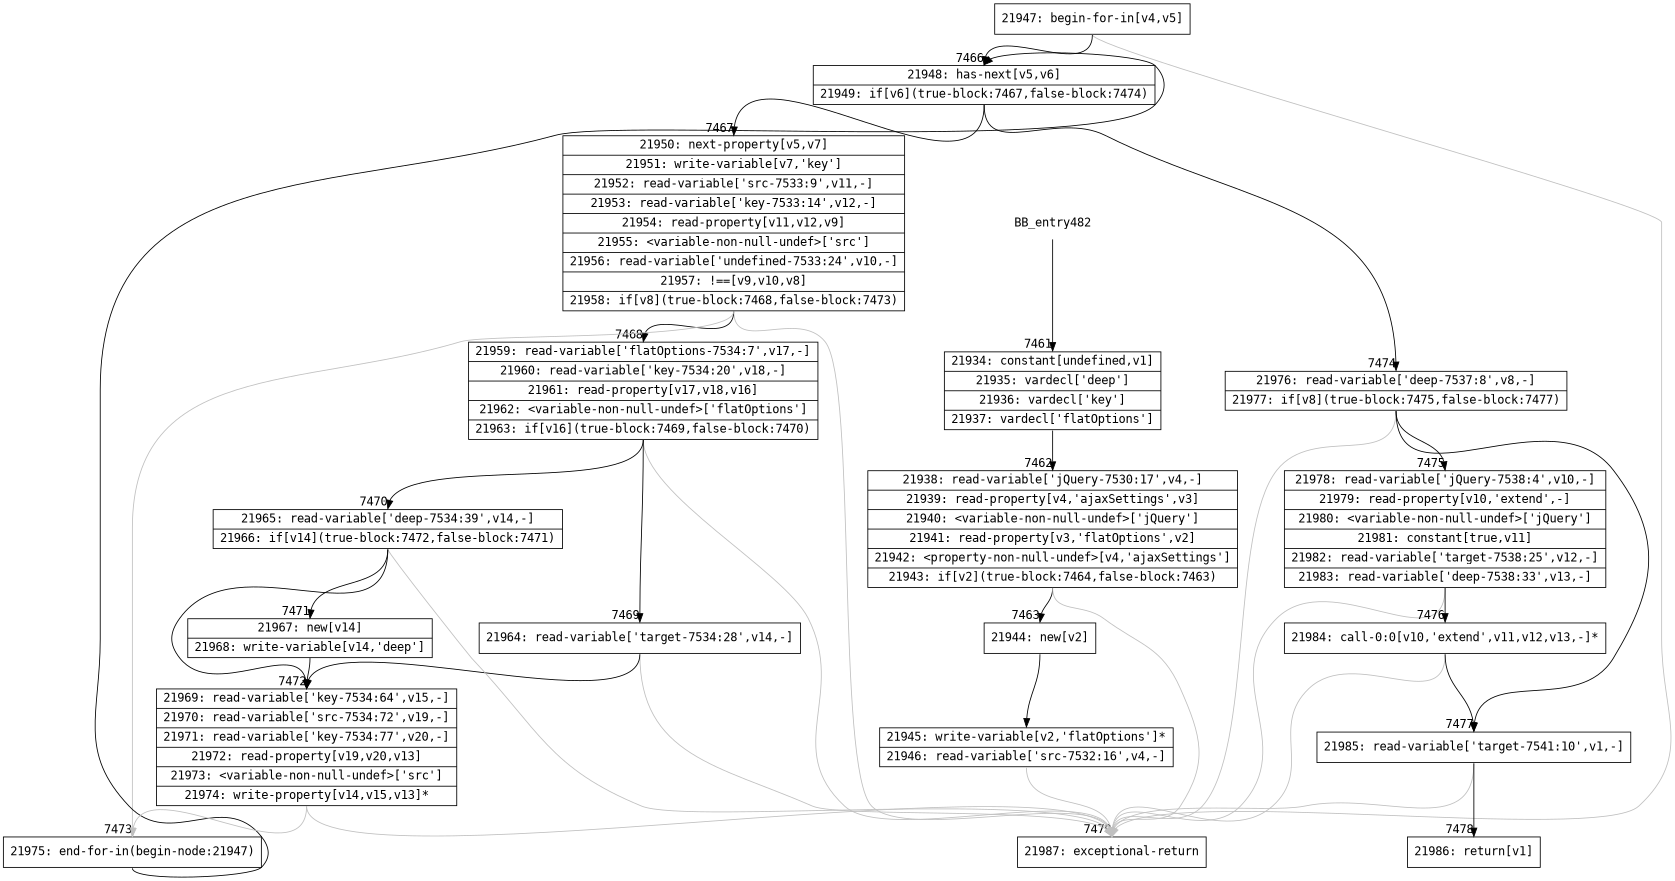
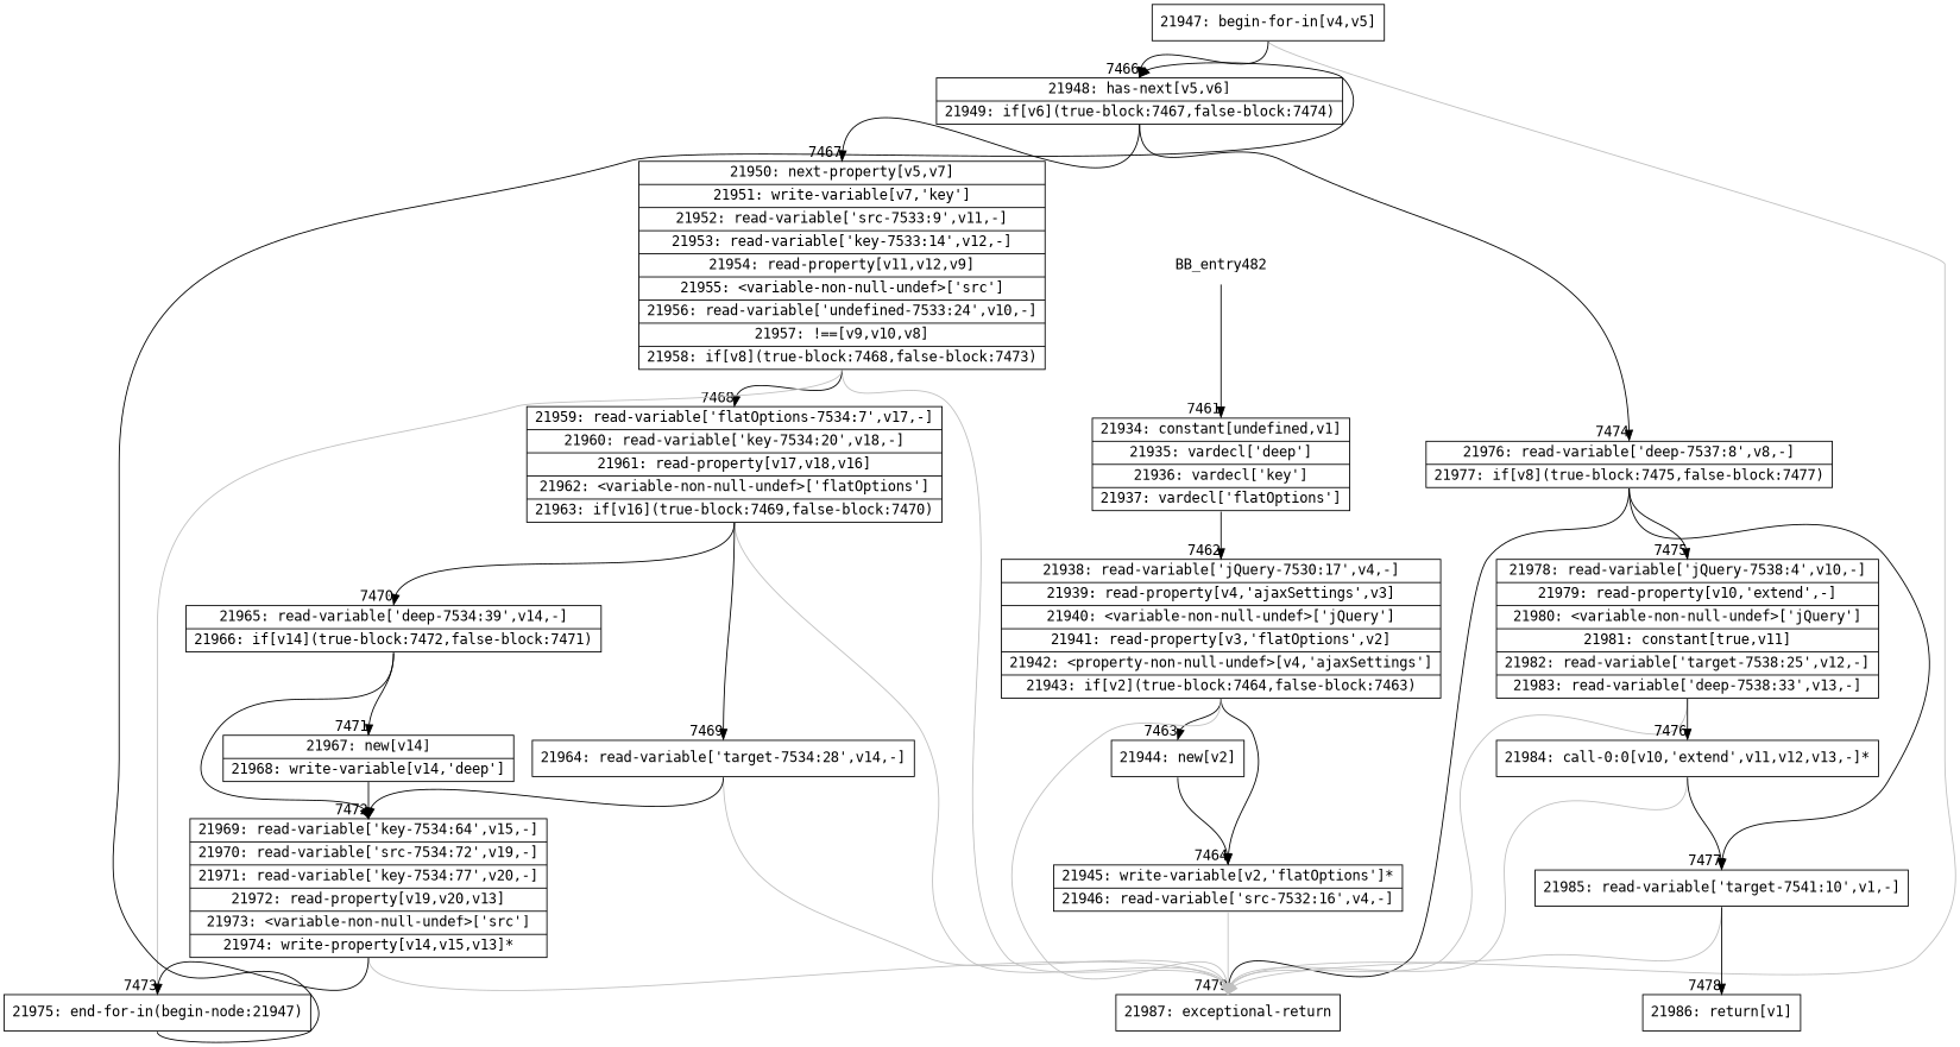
  digraph {
    fontname="DejaVu Sans Mono"
    rankdir=TD
    node [fontname="DejaVu Sans Mono" shape=record]
    edge [fontname="DejaVu Sans Mono" headport=n tailport=s]
    n1 [label=BB_entry482 shape=none]
    n2 [label="{21934: constant[undefined,v1]|21935: vardecl['deep']|21936: vardecl['key']|21937: vardecl['flatOptions']}"]
    n3 [label="{21938: read-variable['jQuery-7530:17',v4,-]|21939: read-property[v4,'ajaxSettings',v3]|21940: \<variable-non-null-undef\>['jQuery']|21941: read-property[v3,'flatOptions',v2]|21942: \<property-non-null-undef\>[v4,'ajaxSettings']|21943: if[v2](true-block:7464,false-block:7463)}"]
    n4 [label="{21945: write-variable[v2,'flatOptions']*|21946: read-variable['src-7532:16',v4,-]}"]
    n5 [label="{21944: new[v2]}"]
    n6 [label="{21987: exceptional-return}"]
    n7 [label="{21947: begin-for-in[v4,v5]}"]
    n8 [label="{21948: has-next[v5,v6]|21949: if[v6](true-block:7467,false-block:7474)}"]
    n9 [label="{21950: next-property[v5,v7]|21951: write-variable[v7,'key']|21952: read-variable['src-7533:9',v11,-]|21953: read-variable['key-7533:14',v12,-]|21954: read-property[v11,v12,v9]|21955: \<variable-non-null-undef\>['src']|21956: read-variable['undefined-7533:24',v10,-]|21957: !==[v9,v10,v8]|21958: if[v8](true-block:7468,false-block:7473)}"]
    n10 [label="{21976: read-variable['deep-7537:8',v8,-]|21977: if[v8](true-block:7475,false-block:7477)}"]
    n11 [label="{21959: read-variable['flatOptions-7534:7',v17,-]|21960: read-variable['key-7534:20',v18,-]|21961: read-property[v17,v18,v16]|21962: \<variable-non-null-undef\>['flatOptions']|21963: if[v16](true-block:7469,false-block:7470)}"]
    n12 [label="{21975: end-for-in(begin-node:21947)}"]
    n13 [label="{21978: read-variable['jQuery-7538:4',v10,-]|21979: read-property[v10,'extend',-]|21980: \<variable-non-null-undef\>['jQuery']|21981: constant[true,v11]|21982: read-variable['target-7538:25',v12,-]|21983: read-variable['deep-7538:33',v13,-]}"]
    n14 [label="{21985: read-variable['target-7541:10',v1,-]}"]
    n15 [label="{21964: read-variable['target-7534:28',v14,-]}"]
    n16 [label="{21965: read-variable['deep-7534:39',v14,-]|21966: if[v14](true-block:7472,false-block:7471)}"]
    n17 [label="{21984: call-0:0[v10,'extend',v11,v12,v13,-]*}"]
    n18 [label="{21986: return[v1]}"]
    n19 [label="{21969: read-variable['key-7534:64',v15,-]|21970: read-variable['src-7534:72',v19,-]|21971: read-variable['key-7534:77',v20,-]|21972: read-property[v19,v20,v13]|21973: \<variable-non-null-undef\>['src']|21974: write-property[v14,v15,v13]*}"]
    n20 [label="{21967: new[v14]|21968: write-variable[v14,'deep']}"]
    n1 -> n2 [headlabel="    7461"]
    n2 -> n3 [headlabel="      7462"]
+   n3 -> n4 [headlabel="      7464"]
    n3 -> n5 [headlabel="      7463"]
    n3 -> n6 [color=gray headlabel="      7479"]
    n4 -> n6 [color=gray]
    n5 -> n4
    n7 -> n6 [color=gray]
    n7 -> n8 [headlabel="      7466"]
    n8 -> n9 [headlabel="      7467"]
    n8 -> n10 [headlabel="      7474"]
    n9 -> n6 [color=gray]
    n9 -> n11 [headlabel="      7468"]
    n9 -> n12 [color=gray headlabel="      7473"]
-   n10 -> n6 [color=gray]
+   n10 -> n6 [color=black]
    n10 -> n13 [headlabel="      7475"]
    n10 -> n14 [headlabel="      7477"]
    n11 -> n6 [color=gray]
    n11 -> n15 [headlabel="      7469"]
    n11 -> n16 [headlabel="      7470"]
    n12 -> n8
    n13 -> n6 [color=gray]
    n13 -> n17 [headlabel="      7476"]
    n14 -> n6 [color=gray]
    n14 -> n18 [headlabel="      7478"]
    n15 -> n6 [color=gray]
    n15 -> n19 [headlabel="      7472"]
-   n16 -> n6 [color=gray]
    n16 -> n19
    n16 -> n20 [headlabel="      7471"]
    n17 -> n6 [color=gray]
    n17 -> n14
    n19 -> n6 [color=gray]
-   n19 -> n12 [color=gray]
+   n19 -> n12
    n20 -> n19
  }
